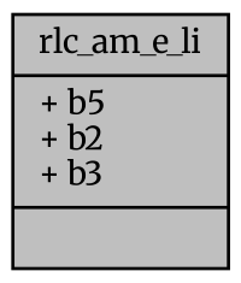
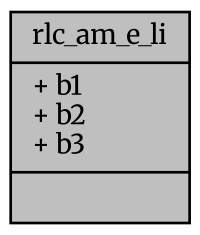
  digraph {
    fontname=Merriweather
-   n1 [color=black fillcolor=grey75 fontcolor=black fontname=Merriweather fontsize=10 height=0.2 label="{rlc_am_e_li\n|+ b5\l+ b2\l+ b3\l|}" shape=record style=filled width=0.4]
+   n1 [color=black fillcolor=grey75 fontcolor=black fontname=Merriweather fontsize=10 height=0.2 label="{rlc_am_e_li\n|+ b1\l+ b2\l+ b3\l|}" shape=record style=filled width=0.4]
  }
